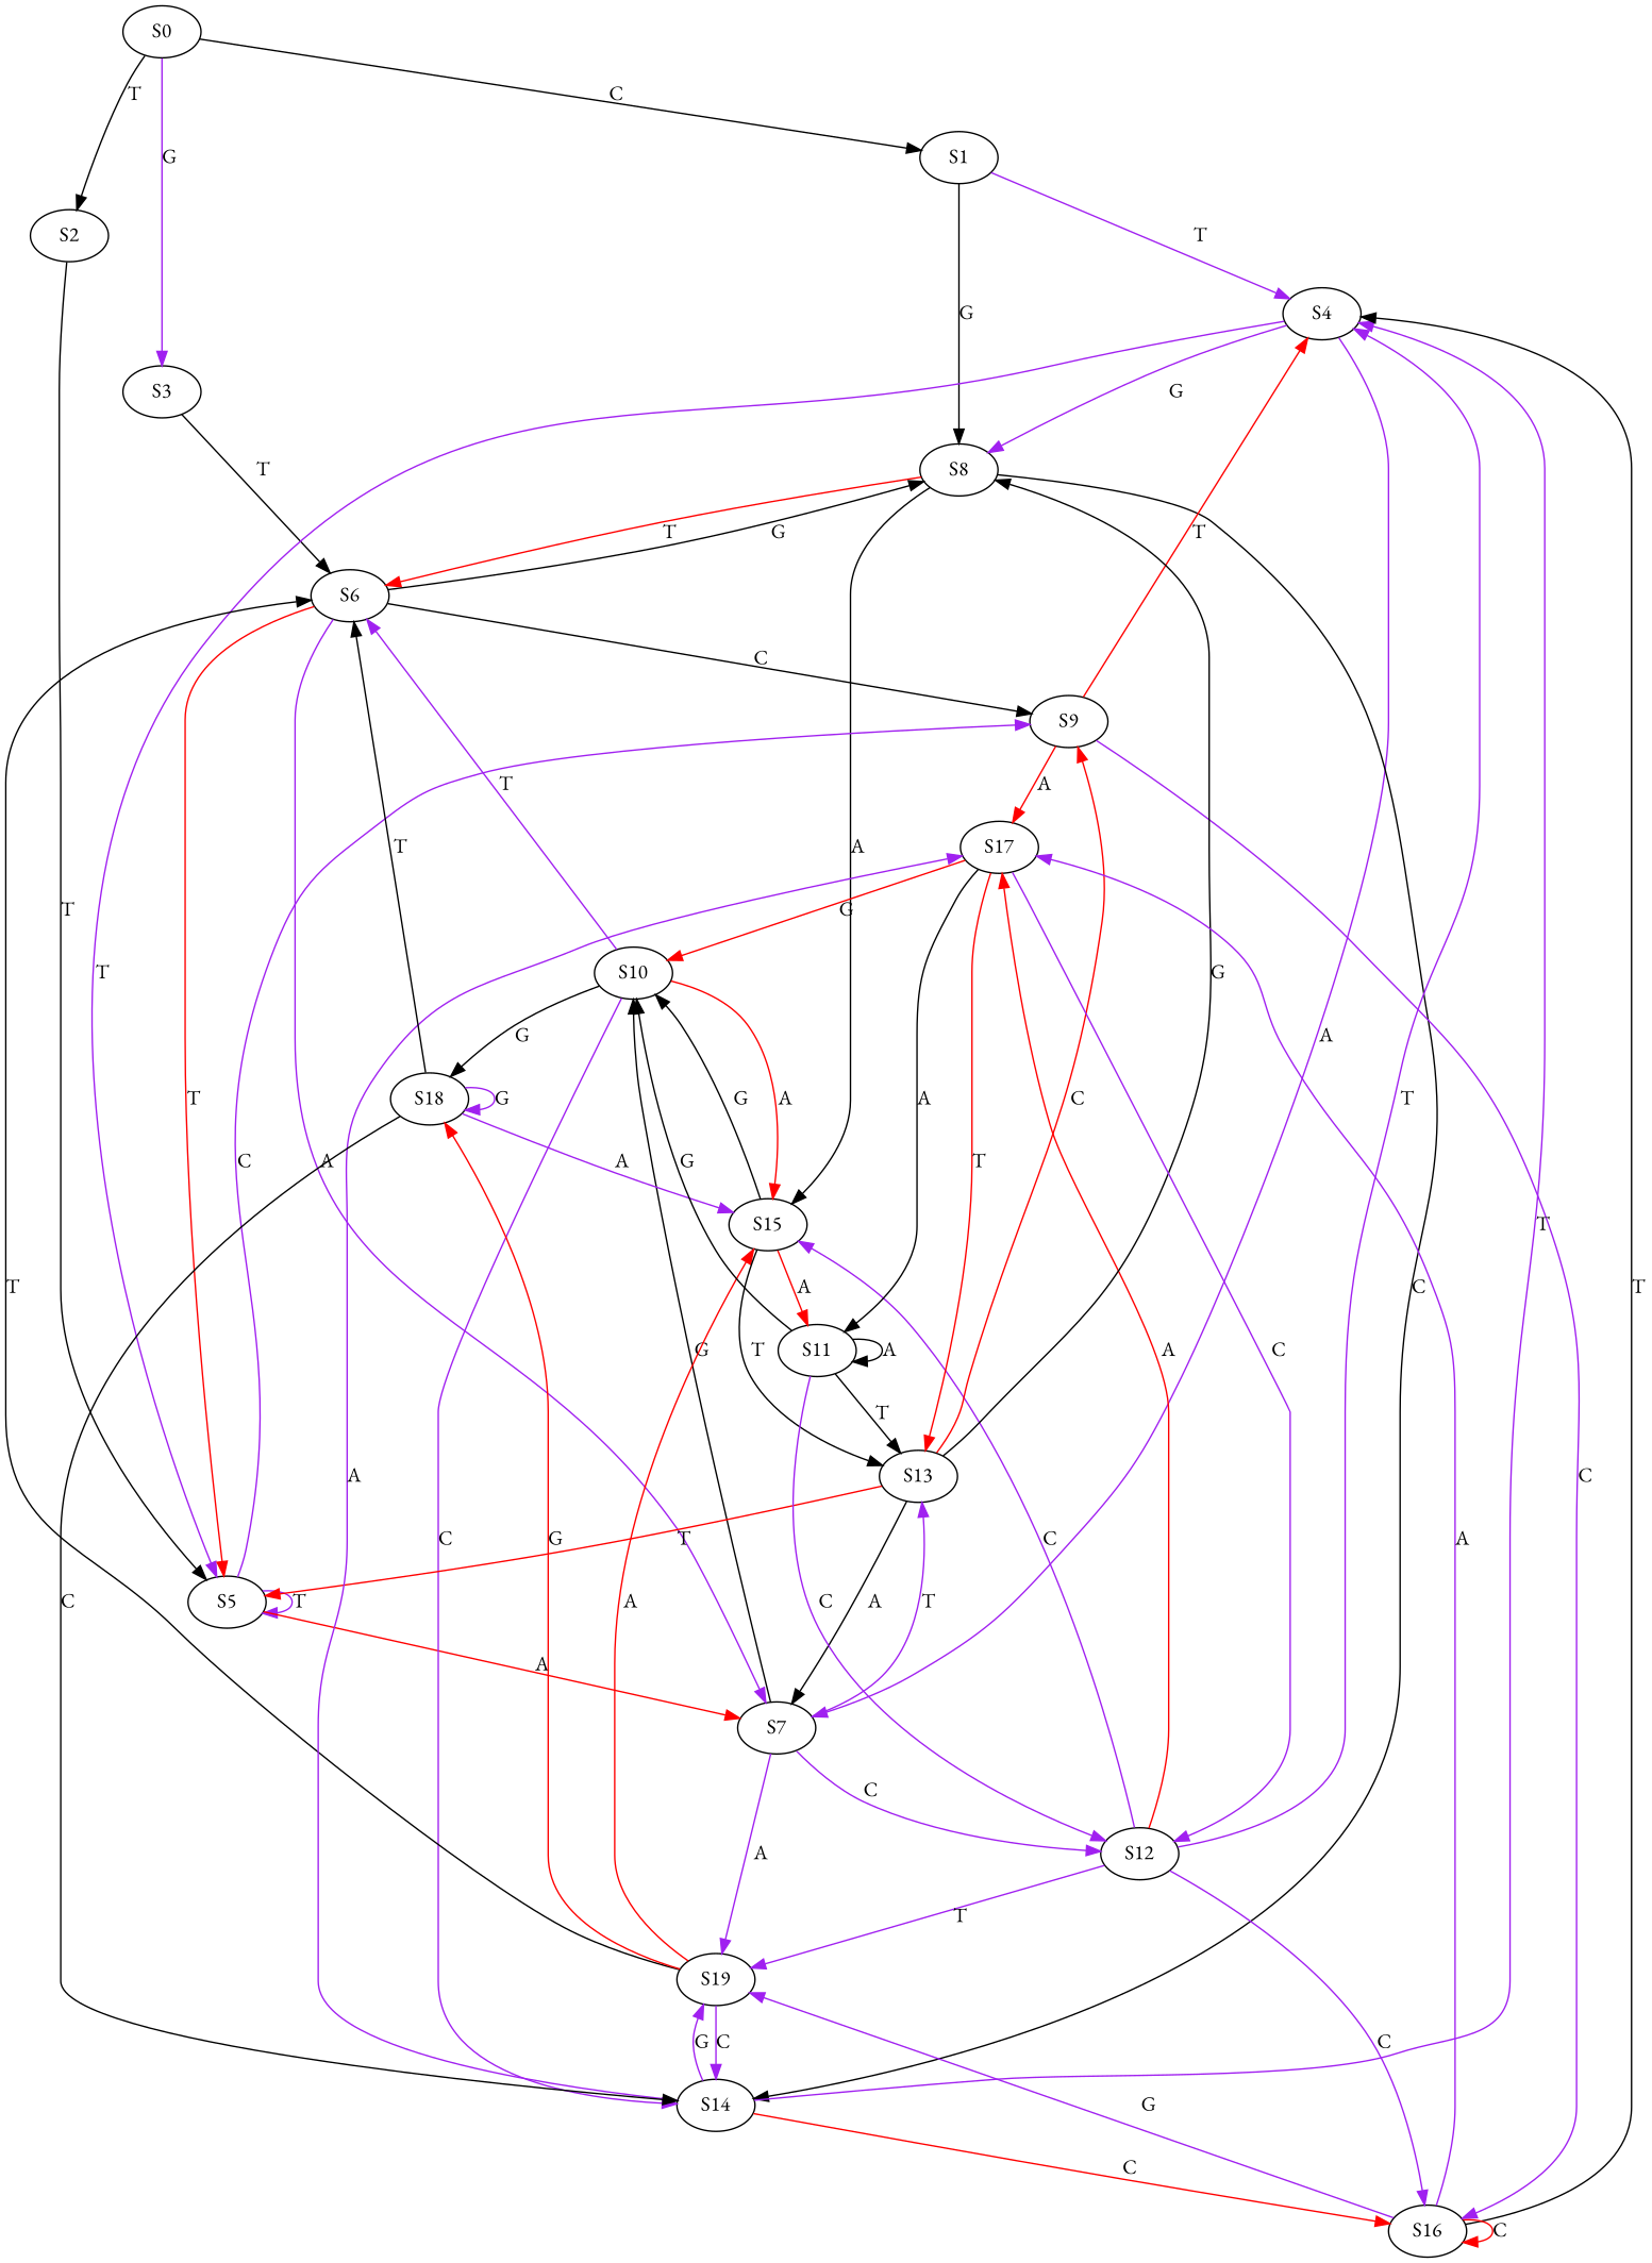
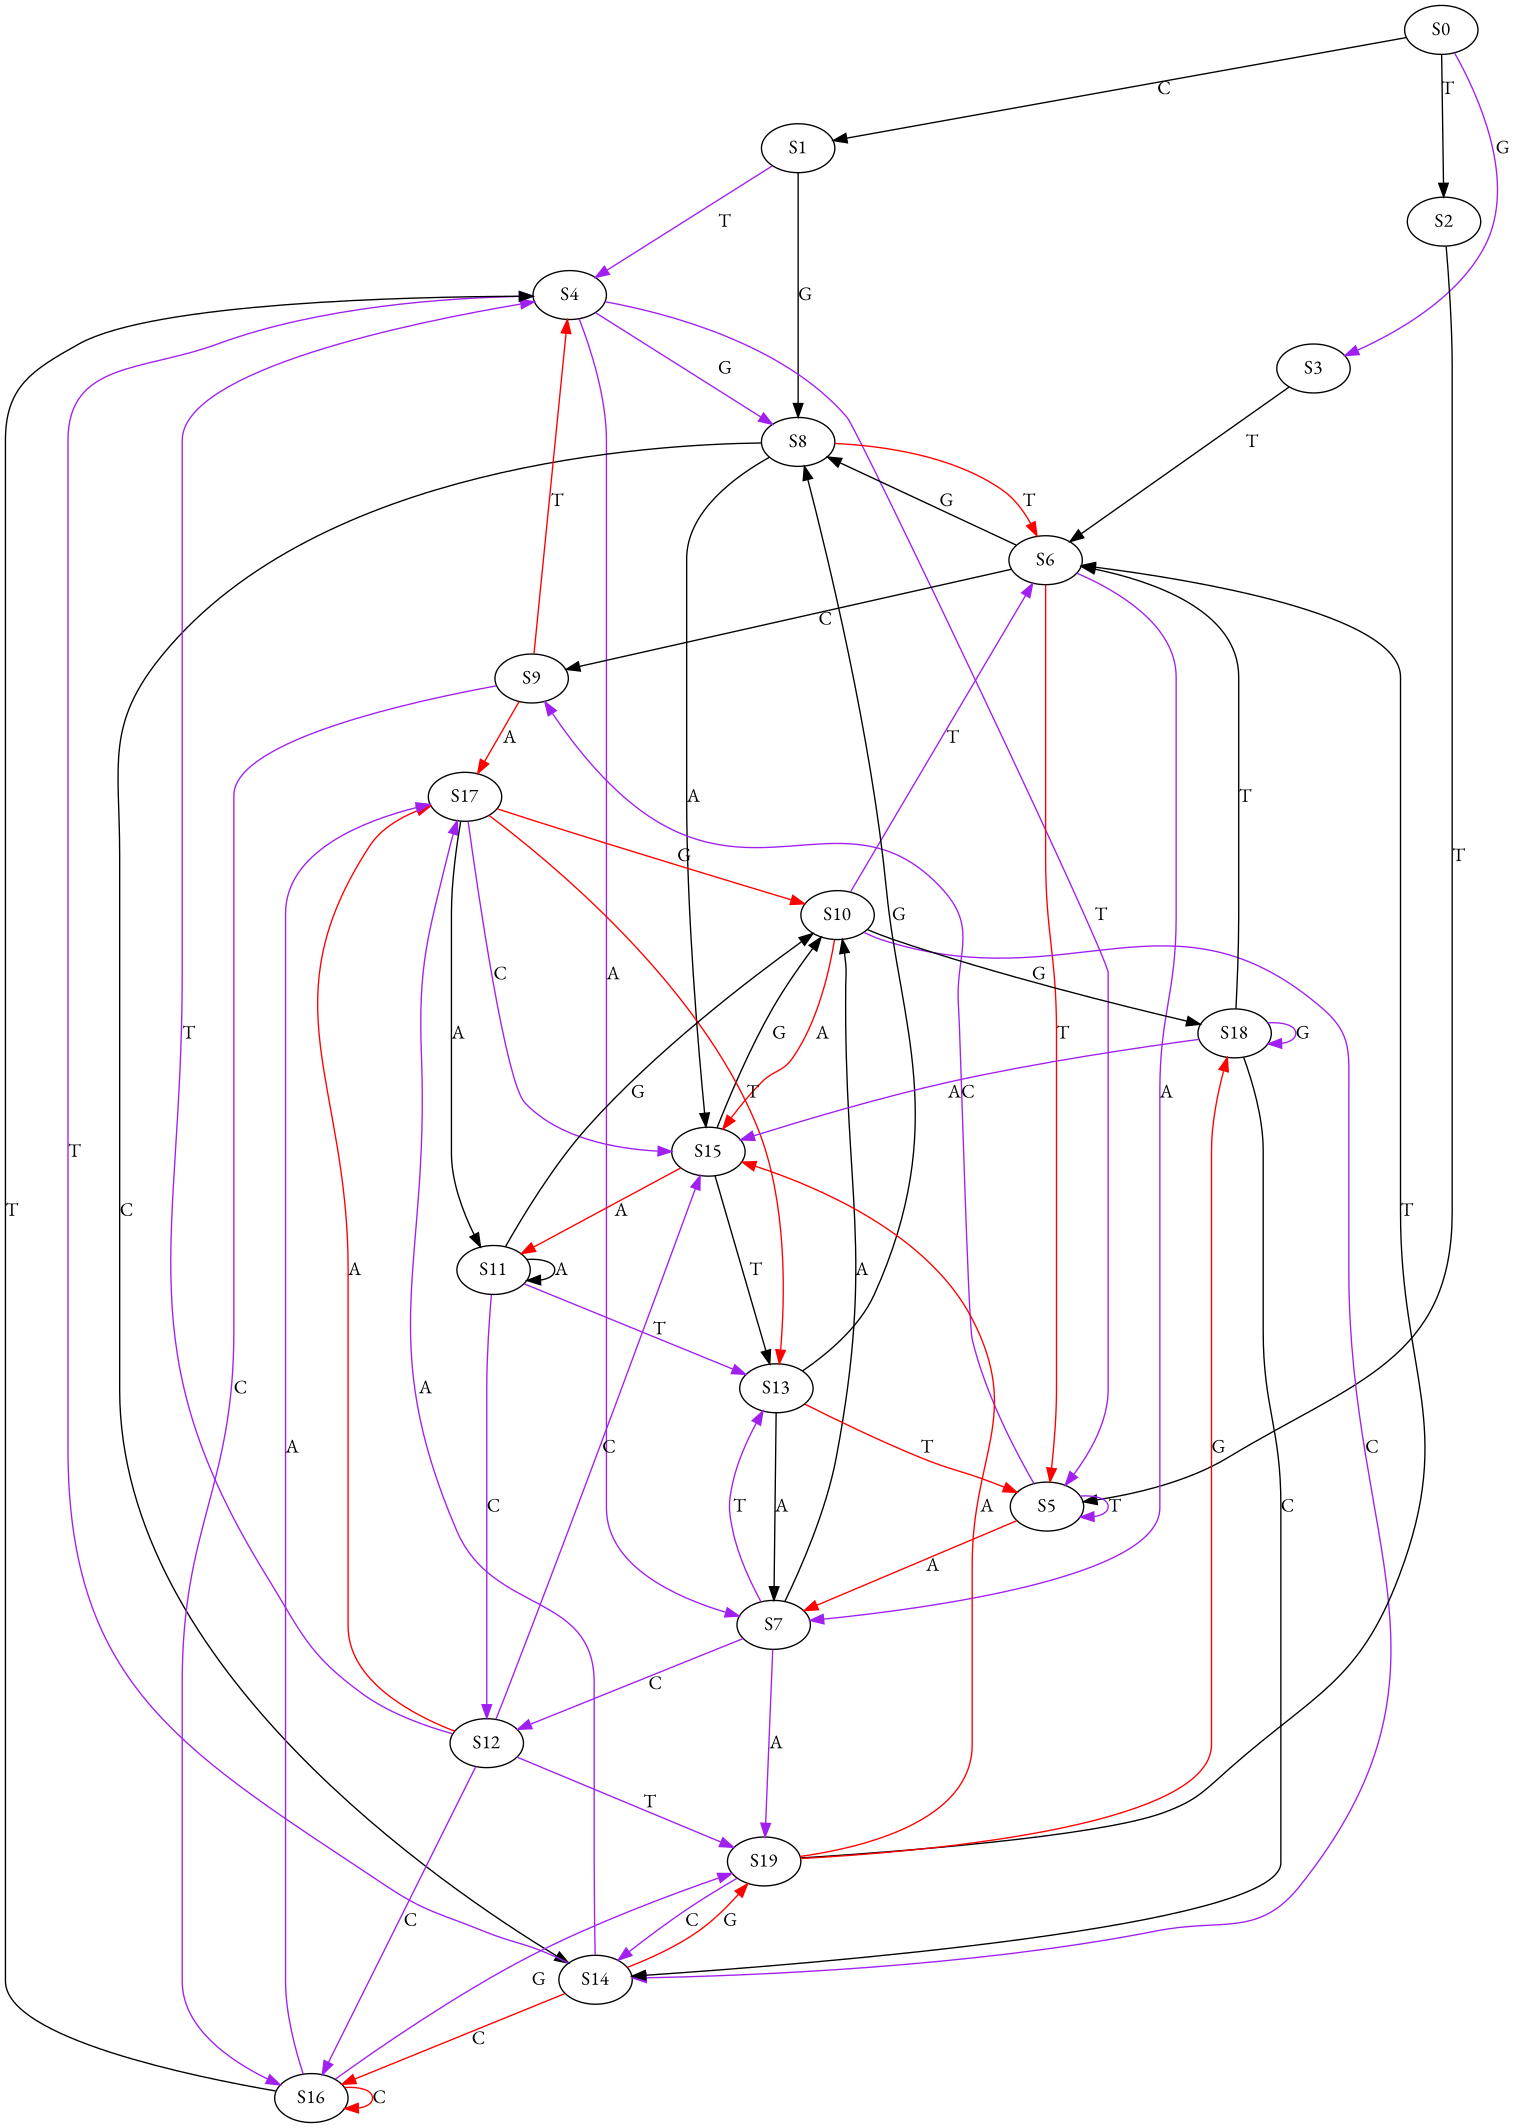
  strict digraph {
    fontname="EB Garamond"
    node [fontname="EB Garamond"]
    edge [color=purple fontname="EB Garamond"]
    S0
    S1
    S2
    S3
    S4
    S8
    S5
    S6
    S7
    S9
    S10
    S12
    S13
    S19
    S14
    S15
    S16
    S17
    S18
    S11
    S0 -> S1 [color=black label=C]
    S0 -> S2 [color=black label=T]
    S0 -> S3 [label=G]
    S1 -> S4 [label=T]
    S1 -> S8 [color=black label=G]
    S2 -> S5 [color=black label=T]
    S3 -> S6 [color=black label=T]
    S4 -> S8 [label=G]
    S4 -> S5 [label=T]
    S4 -> S7 [label=A]
    S8 -> S6 [color=red label=T]
    S8 -> S14 [color=black label=C]
    S8 -> S15 [color=black label=A]
    S5 -> S5 [label=T]
    S5 -> S7 [color=red label=A]
    S5 -> S9 [label=C]
    S6 -> S8 [color=black label=G]
    S6 -> S5 [color=red label=T]
    S6 -> S7 [label=A]
    S6 -> S9 [color=black label=C]
-   S7 -> S10 [color=black label=G]
+   S7 -> S10 [color=black label=A]
    S7 -> S12 [label=C]
    S7 -> S13 [label=T]
    S7 -> S19 [label=A]
    S9 -> S4 [color=red label=T]
    S9 -> S16 [label=C]
    S9 -> S17 [color=red label=A]
    S10 -> S6 [label=T]
    S10 -> S14 [label=C]
    S10 -> S15 [color=red label=A]
    S10 -> S18 [color=black label=G]
    S12 -> S4 [label=T]
    S12 -> S19 [label=T]
    S12 -> S15 [label=C]
    S12 -> S16 [label=C]
    S12 -> S17 [color=red label=A]
    S13 -> S8 [color=black label=G]
    S13 -> S5 [color=red label=T]
    S13 -> S7 [color=black label=A]
-   S13 -> S9 [color=red label=C]
    S19 -> S6 [color=black label=T]
    S19 -> S14 [label=C]
    S19 -> S15 [color=red label=A]
    S19 -> S18 [color=red label=G]
    S14 -> S4 [label=T]
-   S14 -> S19 [label=G]
+   S14 -> S19 [color=red label=G]
    S14 -> S16 [color=red label=C]
    S14 -> S17 [label=A]
    S15 -> S10 [color=black label=G]
    S15 -> S13 [color=black label=T]
    S15 -> S11 [color=red label=A]
    S16 -> S4 [color=black label=T]
    S16 -> S19 [label=G]
    S16 -> S16 [color=red label=C]
    S16 -> S17 [label=A]
    S17 -> S10 [color=red label=G]
-   S17 -> S12 [label=C]
+   S17 -> S15 [label=C]
    S17 -> S13 [color=red label=T]
    S17 -> S11 [color=black label=A]
    S18 -> S6 [color=black label=T]
    S18 -> S14 [color=black label=C]
    S18 -> S15 [label=A]
    S18 -> S18 [label=G]
    S11 -> S10 [color=black label=G]
    S11 -> S12 [label=C]
-   S11 -> S13 [color=black label=T]
+   S11 -> S13 [label=T]
    S11 -> S11 [color=black label=A]
  }
